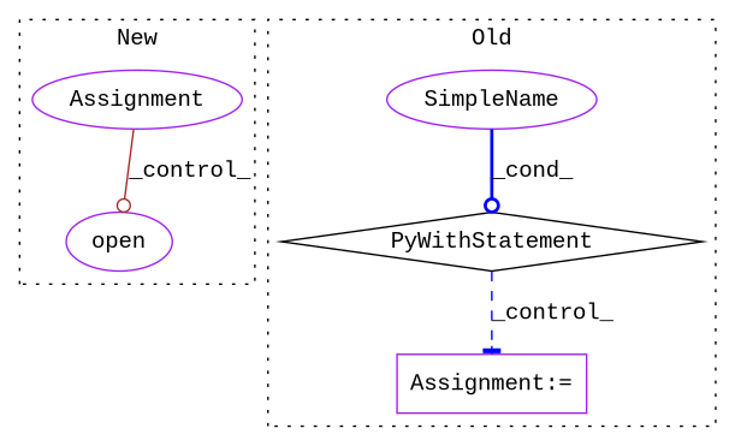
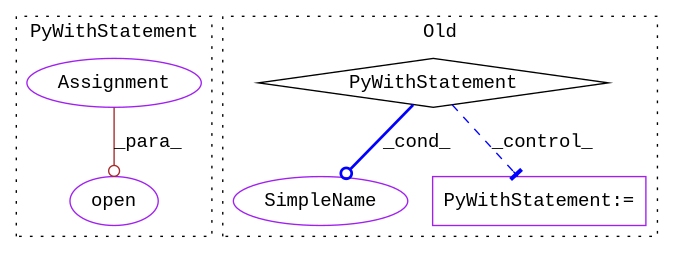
  digraph {
    fontname="Liberation Mono"
    node [color=purple fontname="Liberation Mono" shape=ellipse]
    edge [arrowhead=odot color=blue fontname="Liberation Mono"]
    n1 [a=32 l="5,1" label=open s="3911,3920"]
    n2 [a=45 l=4 label=Assignment s=3916]
    n3 [a=104 color=black l="10,2" label=PyWithStatement s="2981,3023" shape=diamond]
    n4 [a=42 label=SimpleName]
-   n5 [a=7 l=2 label="Assignment:=" s=3037 shape=box]
+   n5 [a=7 l=2 label="PyWithStatement:=" s=3037 shape=box]
    subgraph cluster_1 {
-     label=New
+     label=PyWithStatement
      style=dotted
      n1
      n2
    }
    subgraph cluster_2 {
      label=Old
      style=dotted
      n3
      n4
      n5
    }
-   n2 -> n1 [color=brown label=_control_ style=solid]
+   n2 -> n1 [color=brown label=_para_ style=solid]
    n3 -> n5 [arrowhead=tee label=_control_ style=dashed]
-   n4 -> n3 [label=_cond_ style=bold]
+   n3 -> n4 [label=_cond_ style=bold]
  }
